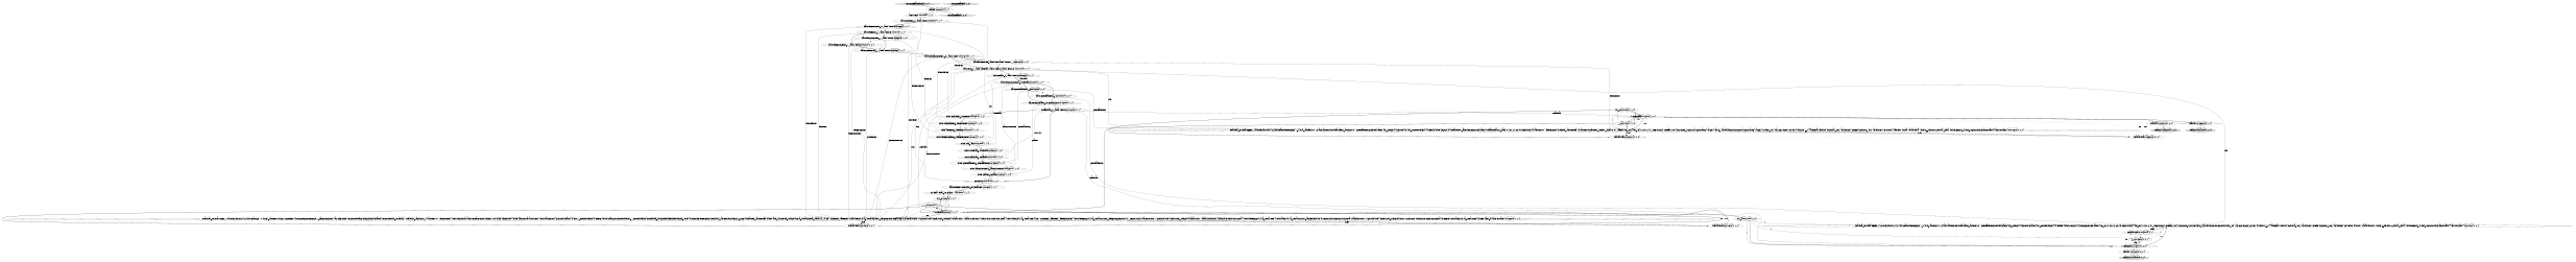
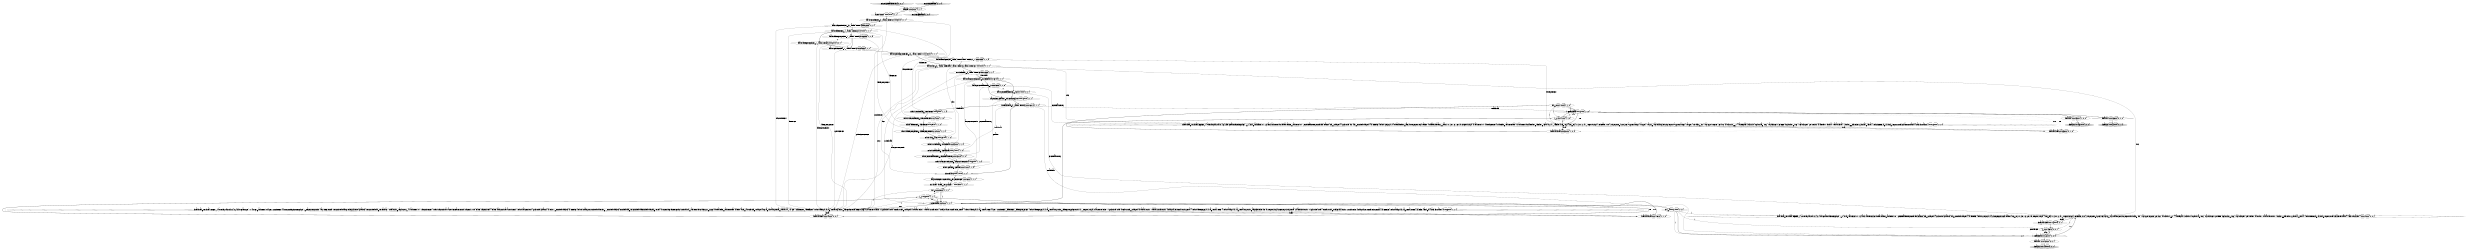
  digraph {
    node [fillcolor=white shape=ellipse style=filled]
    edge [style=bold]
    n1 [label="threads.add(thread)@@@235@@@['0', '1', '0']"]
    n2 [label="i++@@@174@@@['1', '1', '0']"]
    n3 [label="i < nReadThreads@@@173@@@['1', '1', '0']" shape=diamond]
    n4 [label="Thread thread = new Thread(\"READER\" + i){@Override public void run(){try {while (operations.decrementAndGet() >= 0) {int id = rand.nextInt(100) < 25? lastId: rand.nextInt(ndocs)boolean realTime = rand.nextInt(100) < percentRealtimeQueryDocInfo infoif (realTime) {info = model.get(id)}{synchronized (this) {info = committedModel.get(id)}}if (VERBOSE) {verbose(\"querying id\",id)}boolean filteredOut = falseSolrQueryRequest sreqif (realTime) {ModifiableSolrParams p = params(\"wt\",\"json\",\"qt\",\"/get\",\"ids\",Integer.toString(id))if (rand.nextInt(100) < filteredGetPercent) {int idToFilter = rand.nextBoolean()? id: rand.nextInt(ndocs)filteredOut = idToFilter != idp.add(\"fq\",\"id:\" + idToFilter)}sreq = req(p)}{sreq = req(\"wt\",\"json\",\"q\",\"id:\" + Integer.toString(id),\"omitHeader\",\"true\")}String response = h.query(sreq)@SuppressWarnings({\"rawtypes\"}) Map rsp = (Map)Utils.fromJSONString(response)@SuppressWarnings({\"rawtypes\"}) List doclist = (List)(((Map)rsp.get(\"response\")).get(\"docs\"))if (doclist.size() == 0) {}{assertEquals(1,doclist.size())long foundVal = (Long)(((Map)doclist.get(0)).get(FIELD))long foundVer = (Long)(((Map)doclist.get(0)).get(\"_version_\"))if (filteredOut || foundVal < Math.abs(info.val) || (foundVer == info.version && foundVal != info.val)) {verbose(\"ERROR, id=\",id,\"found=\",response,\"model\",info)assertTrue(false)}}}}catch (Throwable e) }}@@@175@@@['1', '1', '0']"]
    n5 [label="thread.start()@@@176@@@['0', '0', '1']"]
    n6 [fillcolor=lightgray label="thread.join()@@@179@@@['0', '0', '1']"]
    n7 [fillcolor=lightgray label="testStressGetRealtimeVersions['0', '0', '1']" shape=diamond]
    n8 [label="clearIndex()@@@3@@@['1', '1', '1']"]
    n9 [label="assertU(commit())@@@4@@@['1', '1', '1']"]
    n10 [fillcolor=lightgray label="testStressGetRealtime['1', '0', '0']" shape=diamond]
    n11 [label="i++@@@22@@@['1', '1', '1']"]
    n12 [label="i < nWriteThreads@@@21@@@['1', '1', '1']" shape=diamond]
    n13 [label="Thread thread = new Thread(\"WRITER\" + i){@Override public void run(){try {while (operations.get() > 0) {int oper = rand.nextInt(100)if (oper < commitPercent) {if (numCommitting.incrementAndGet() <= maxConcurrentCommits) {Map<Integer,DocInfo> newCommittedModellong versionsynchronized (globalLock) {newCommittedModel = new HashMap<>(model)version = snapshotCount++}if (rand.nextInt(100) < softCommitPercent) {verbose(\"softCommit start\")assertU(TestHarness.commit(\"softCommit\",\"true\"))verbose(\"softCommit end\")}{verbose(\"hardCommit start\")assertU(commit())verbose(\"hardCommit end\")}synchronized (globalLock) {if (version >= committedModelClock) {if (VERBOSE) {verbose(\"installing new committedModel version=\" + committedModelClock)}committedModel = newCommittedModelcommittedModelClock = version}}}numCommitting.decrementAndGet()continue}int id = rand.nextInt(ndocs)Object sync = syncArr(id(boolean before = rand.nextBoolean()if (before) {lastId = id}DocInfo info = model.get(id)long val = info.vallong nextVal = Math.abs(val) + 1if (oper < commitPercent + deletePercent) {verbose(\"deleting id\",id,\"val=\",nextVal)Long version = deleteAndGetVersion(Integer.toString(id),null)assertTrue(version < 0)synchronized (model) {DocInfo currInfo = model.get(id)if (Math.abs(version) > Math.abs(currInfo.version)) {model.put(id,new DocInfo(version,-nextVal))}}verbose(\"deleting id\",id,\"val=\",nextVal,\"DONE\")}if (oper < commitPercent + deletePercent + deleteByQueryPercent) {verbose(\"deleteByQyery id\",id,\"val=\",nextVal)Long version = deleteByQueryAndGetVersion(\"id:\" + Integer.toString(id),null)assertTrue(version < 0)synchronized (model) {DocInfo currInfo = model.get(id)if (Math.abs(version) > Math.abs(currInfo.version)) {model.put(id,new DocInfo(version,-nextVal))}}verbose(\"deleteByQyery id\",id,\"val=\",nextVal,\"DONE\")}{verbose(\"adding id\",id,\"val=\",nextVal)Long version = addAndGetVersion(sdoc(\"id\",Integer.toString(id),FIELD,Long.toString(nextVal)),null)assertTrue(version > 0)synchronized (model) {DocInfo currInfo = model.get(id)if (version > currInfo.version) {model.put(id,new DocInfo(version,nextVal))}}if (VERBOSE) {verbose(\"adding id\",id,\"val=\",nextVal,\"DONE\")}}if (!before) {lastId = id}}}catch (Throwable e) }}@@@23@@@['1', '1', '1']"]
    n14 [label="threads.add(thread)@@@170@@@['1', '1', '0']"]
    n15 [label="threads.add(thread)@@@119@@@['0', '0', '1']"]
    n16 [label="int i = 0@@@121@@@['0', '0', '1']"]
    n17 [label="verbose(\"nReadThreads=\",nReadThreads)@@@24@@@['1', '1', '0']"]
    n18 [label="verbose(\"percentRealtimeQuery=\",percentRealtimeQuery)@@@25@@@['1', '1', '0']"]
    n19 [label="verbose(\"maxConcurrentCommits=\",maxConcurrentCommits)@@@26@@@['1', '1', '0']"]
    n20 [label="initModel(ndocs)@@@17@@@['1', '1', '1']" shape=diamond]
    n21 [label="final AtomicInteger numCommitting = new AtomicInteger()@@@18@@@['1', '1', '1']"]
    n22 [label="List<Thread> threads = new ArrayList<>()@@@19@@@['1', '1', '1']"]
    n23 [label="int nWriteThreads = 5 + random().nextInt(25)@@@12@@@['1', '1', '1']"]
    n24 [label="verbose(\"nWriteThreads=\",nWriteThreads)@@@23@@@['1', '1', '0']"]
    n25 [label="final int maxConcurrentCommits = nWriteThreads@@@13@@@['1', '1', '1']"]
    n26 [label="final int percentRealtimeQuery = 60@@@15@@@['1', '1', '0']"]
    n27 [label="final int percentRealtimeQuery = 75@@@14@@@['0', '0', '1']"]
    n28 [label="threads.add(thread)@@@231@@@['1', '0', '0']"]
    n29 [label="thread.start()@@@234@@@['1', '0', '0']"]
    n30 [label="thread.start()@@@238@@@['0', '1', '0']" shape=diamond]
    n31 [fillcolor=lightgray label="thread.join()@@@237@@@['1', '0', '0']"]
    n32 [fillcolor=lightgray label="thread.join()@@@241@@@['0', '1', '0']"]
    n33 [label="int i = 0@@@172@@@['1', '1', '0']"]
    n34 [label="final AtomicLong operations = new AtomicLong(50000)@@@15@@@['1', '1', '1']"]
    n35 [label="verbose(\"operations=\",operations)@@@27@@@['1', '1', '0']"]
    n36 [label="int nReadThreads = 5 + random().nextInt(25)@@@16@@@['1', '1', '1']"]
    n37 [label="Thread thread = new Thread(\"READER\" + i){@Override public void run(){try {while (operations.decrementAndGet() >= 0) {int id = rand.nextInt(100) < 25? lastId: rand.nextInt(ndocs)boolean realTime = rand.nextInt(100) < percentRealtimeQueryDocInfo infoif (realTime) {info = model.get(id)}{synchronized (globalLock) {info = committedModel.get(id)}}if (VERBOSE) {verbose(\"querying id\",id)}SolrQueryRequest sreqif (realTime) {sreq = req(\"wt\",\"json\",\"qt\",\"/get\",\"ids\",Integer.toString(id))}{sreq = req(\"wt\",\"json\",\"q\",\"id:\" + Integer.toString(id),\"omitHeader\",\"true\")}String response = h.query(sreq)Map rsp = (Map)Utils.fromJSONString(response)List doclist = (List)(((Map)rsp.get(\"response\")).get(\"docs\"))if (doclist.size() == 0) {}{assertEquals(1,doclist.size())long foundVal = (Long)(((Map)doclist.get(0)).get(FIELD))long foundVer = (Long)(((Map)doclist.get(0)).get(\"_version_\"))if (foundVer < Math.abs(info.version) || (foundVer == info.version && foundVal != info.val)) {verbose(\"ERROR, id=\",id,\"found=\",response,\"model\",info)assertTrue(false)}}}}catch (Throwable e) }}@@@124@@@['0', '0', '1']"]
    n38 [label="final int commitPercent = 5 + random().nextInt(20)@@@5@@@['1', '1', '1']"]
    n39 [label="i < nReadThreads@@@122@@@['0', '0', '1']" shape=diamond]
    n40 [label="threads.add(thread)@@@173@@@['0', '0', '1']"]
    n41 [label="i++@@@123@@@['0', '0', '1']"]
    n42 [label="int i = 0@@@20@@@['1', '1', '1']"]
    n43 [label="final int ndocs = 5 + (random().nextBoolean()? random().nextInt(25): random().nextInt(200))@@@11@@@['1', '1', '1']"]
    n44 [label="verbose(\"ndocs=\",ndocs)@@@22@@@['1', '1', '0']"]
    n45 [label="final int deleteByQueryPercent = 1 + random().nextInt(5)@@@8@@@['0', '0', '1']"]
    n46 [label="final int optimisticPercent = 1 + random().nextInt(50)@@@9@@@['1', '1', '1']"]
    n47 [label="final int optimisticCorrectPercent = 25 + random().nextInt(70)@@@10@@@['1', '1', '1']"]
    n48 [label="final int filteredGetPercent = random().nextInt(random().nextInt(20) + 1)@@@11@@@['1', '1', '0']"]
    n49 [label="final int deleteByQueryPercent = 1 + random().nextInt(5)@@@8@@@['1', '1', '0']"]
    n50 [label="verbose(\"deleteByQueryPercent=\",deleteByQueryPercent)@@@21@@@['1', '1', '0']"]
    n51 [label="verbose(\"commitPercent=\",commitPercent)@@@18@@@['1', '1', '0']"]
    n52 [label="final int softCommitPercent = 30 + random().nextInt(75)@@@6@@@['1', '1', '1']"]
    n53 [label="final int deletePercent = 4 + random().nextInt(25)@@@7@@@['1', '1', '1']"]
    n54 [label="verbose(\"softCommitPercent=\",softCommitPercent)@@@19@@@['1', '1', '0']"]
    n55 [label="verbose(\"deletePercent=\",deletePercent)@@@20@@@['1', '1', '0']"]
    n56 [fillcolor=lightgray label="testStressGetRealtime['0', '1', '0']" shape=diamond]
    n2 -> n3
    n2 -> n3 [label=i style=solid]
    n2 -> n4 [label=i style=solid]
    n3 -> n1 [label=true style=dotted]
    n3 -> n2 [label=true style=dotted]
    n3 -> n4 [label=true style=dotted]
    n3 -> n4
    n3 -> n28 [label=true style=dotted]
    n3 -> n29
    n3 -> n30
    n4 -> n1 [label=thread style=solid]
    n4 -> n1
    n4 -> n28
    n4 -> n28 [label=thread style=solid]
    n5 -> n6
    n7 -> n8
    n8 -> n9
    n8 -> n10
    n9 -> n38
    n11 -> n12
    n11 -> n12 [label=i style=solid]
    n11 -> n13 [label=i style=solid]
    n12 -> n11 [label=true style=dotted]
    n12 -> n13 [label=true style=dotted]
    n12 -> n13
    n12 -> n14 [label=true style=dotted]
    n12 -> n15 [label=true]
    n12 -> n16
    n13 -> n14 [label=thread style=solid]
    n13 -> n14
    n13 -> n15
    n13 -> n15 [label=thread style=solid]
    n14 -> n11
    n15 -> n11
    n16 -> n37 [label=i style=solid]
    n16 -> n39
    n16 -> n39 [label=i style=solid]
    n16 -> n41 [label=i style=solid]
    n17 -> n18
    n18 -> n19
    n19 -> n35
    n20 -> n21
    n21 -> n22
    n22 -> n42
    n23 -> n12 [label=nWriteThreads style=solid]
    n23 -> n24 [label=nWriteThreads style=solid]
    n23 -> n25 [label=nWriteThreads style=solid]
    n23 -> n25
    n24 -> n17
    n25 -> n13 [label=maxConcurrentCommits style=solid]
    n25 -> n19 [label=maxConcurrentCommits style=solid]
    n25 -> n26
    n25 -> n27
    n26 -> n4 [label=percentRealtimeQuery style=solid]
    n26 -> n18 [label=percentRealtimeQuery style=solid]
    n26 -> n27 [label=0 style=dashed]
    n26 -> n34
    n27 -> n34
    n27 -> n37 [label=percentRealtimeQuery style=solid]
-   n2 -> n28
+   n28 -> n2
    n29 -> n31
    n30 -> n32
    n33 -> n2 [label=i style=solid]
    n33 -> n3 [label=i style=solid]
    n33 -> n3
    n33 -> n4 [label=i style=solid]
    n33 -> n12
    n34 -> n35 [label=operations style=solid]
    n34 -> n36
    n35 -> n20
    n36 -> n3 [label=nReadThreads style=solid]
    n36 -> n17 [label=nReadThreads style=solid]
    n36 -> n20
    n36 -> n39 [label=nReadThreads style=solid]
    n36 -> n51
    n37 -> n40 [label=thread style=solid]
    n37 -> n40
    n38 -> n13 [label=commitPercent style=solid]
    n38 -> n51 [label=commitPercent style=solid]
    n38 -> n52
    n39 -> n5
    n39 -> n37 [label=true style=dotted]
    n39 -> n37
-   n39 -> n40 [label=true style=dotted]
+   n39 -> n40 [label=commitPercent style=dotted]
    n39 -> n41 [label=true style=dotted]
    n40 -> n41
    n41 -> n37 [label=i style=solid]
    n41 -> n39 [label=i style=solid]
    n41 -> n39
    n42 -> n11 [label=i style=solid]
    n42 -> n12 [label=i style=solid]
    n42 -> n12
    n42 -> n13 [label=i style=solid]
    n43 -> n4 [label=ndocs style=solid]
    n43 -> n13 [label=ndocs style=solid]
    n43 -> n20 [label=ndocs style=solid]
    n43 -> n23
    n43 -> n37 [label=ndocs style=solid]
    n43 -> n44 [label=ndocs style=solid]
    n44 -> n24
    n45 -> n13 [label=deleteByQueryPercent style=solid]
    n45 -> n46
    n46 -> n13 [label=optimisticPercent style=solid]
    n46 -> n47
    n47 -> n13 [label=optimisticCorrectPercent style=solid]
    n47 -> n43
    n47 -> n48
    n48 -> n4 [label=filteredGetPercent style=solid]
    n48 -> n43
    n49 -> n13 [label=deleteByQueryPercent style=solid]
    n49 -> n45 [label=0 style=dashed]
    n49 -> n46
    n49 -> n50 [label=deleteByQueryPercent style=solid]
    n50 -> n44
    n51 -> n54
    n52 -> n13 [label=softCommitPercent style=solid]
    n52 -> n53
    n52 -> n54 [label=softCommitPercent style=solid]
    n53 -> n13 [label=deletePercent style=solid]
    n53 -> n45
    n53 -> n49
    n53 -> n55 [label=deletePercent style=solid]
    n54 -> n55
    n55 -> n50
    n56 -> n8
  }
